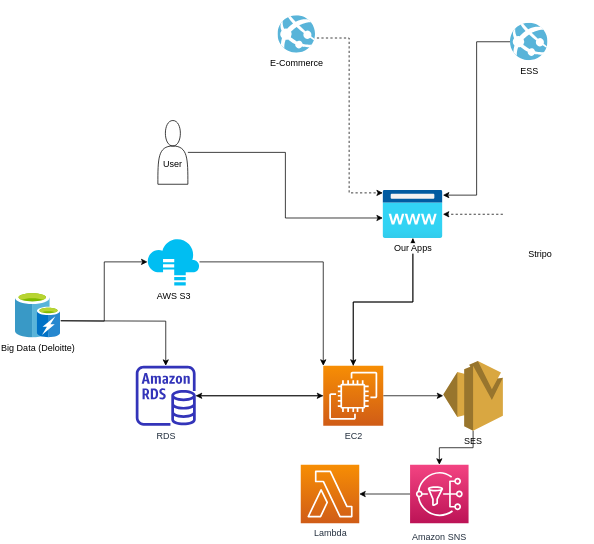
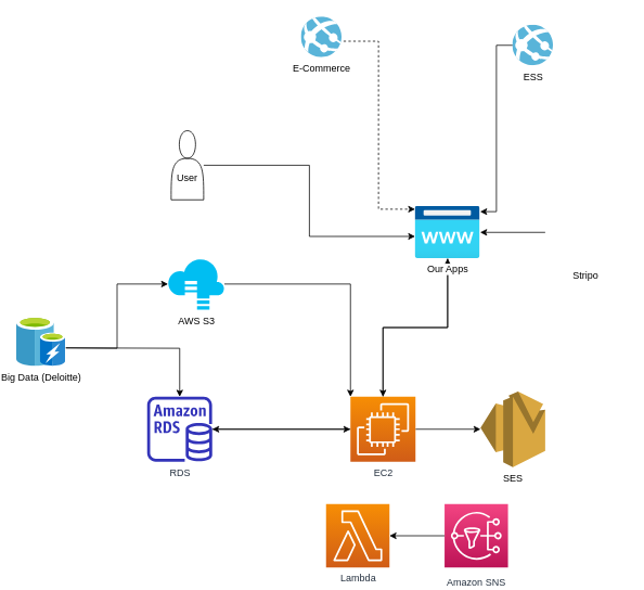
  <mxCell id="0" />
  <mxCell id="1" parent="0" />
  <mxCell id="2" style="edgeStyle=orthogonalEdgeStyle;rounded=0;orthogonalLoop=1;jettySize=auto;html=1;entryX=1;entryY=0.5;entryDx=0;entryDy=0;entryPerimeter=0;" parent="1" source="3" target="10" edge="1"><mxGeometry relative="1" as="geometry" /></mxCell>
  <mxCell id="3" value="Amazon SNS" style="outlineConnect=0;fontColor=#232F3E;gradientColor=#F34482;gradientDirection=north;fillColor=#BC1356;strokeColor=#ffffff;dashed=0;verticalLabelPosition=bottom;verticalAlign=top;align=center;html=1;fontSize=12;fontStyle=0;aspect=fixed;shape=mxgraph.aws4.resourceIcon;resIcon=mxgraph.aws4.sns;labelBackgroundColor=#ffffff;spacingTop=5;" parent="1" vertex="1"><mxGeometry x="546.25" y="619" width="78" height="78" as="geometry" /></mxCell>
  <mxCell id="4" style="edgeStyle=orthogonalEdgeStyle;rounded=0;orthogonalLoop=1;jettySize=auto;html=1;entryX=0;entryY=0.5;entryDx=0;entryDy=0;entryPerimeter=0;" parent="1" source="5" target="9" edge="1"><mxGeometry relative="1" as="geometry" /></mxCell>
  <mxCell id="5" value="RDS" style="outlineConnect=0;fontColor=#232F3E;gradientColor=none;fillColor=#3334B9;strokeColor=none;dashed=0;verticalLabelPosition=bottom;verticalAlign=top;align=center;html=1;fontSize=12;fontStyle=0;aspect=fixed;pointerEvents=1;shape=mxgraph.aws4.rds_instance;" parent="1" vertex="1"><mxGeometry x="180.5" y="487" width="80" height="80" as="geometry" /></mxCell>
  <mxCell id="6" style="edgeStyle=orthogonalEdgeStyle;rounded=0;orthogonalLoop=1;jettySize=auto;html=1;" parent="1" source="9" target="5" edge="1"><mxGeometry relative="1" as="geometry" /></mxCell>
  <mxCell id="7" style="edgeStyle=orthogonalEdgeStyle;rounded=0;orthogonalLoop=1;jettySize=auto;html=1;" parent="1" source="9" target="16" edge="1"><mxGeometry relative="1" as="geometry" /></mxCell>
  <mxCell id="8" style="edgeStyle=orthogonalEdgeStyle;rounded=0;orthogonalLoop=1;jettySize=auto;html=1;" parent="1" source="9" target="14" edge="1"><mxGeometry relative="1" as="geometry" /></mxCell>
  <mxCell id="9" value="EC2" style="points=[[0,0,0],[0.25,0,0],[0.5,0,0],[0.75,0,0],[1,0,0],[0,1,0],[0.25,1,0],[0.5,1,0],[0.75,1,0],[1,1,0],[0,0.25,0],[0,0.5,0],[0,0.75,0],[1,0.25,0],[1,0.5,0],[1,0.75,0]];outlineConnect=0;fontColor=#232F3E;gradientColor=#F78E04;gradientDirection=north;fillColor=#D05C17;strokeColor=#ffffff;dashed=0;verticalLabelPosition=bottom;verticalAlign=top;align=center;html=1;fontSize=12;fontStyle=0;aspect=fixed;shape=mxgraph.aws4.resourceIcon;resIcon=mxgraph.aws4.ec2;" parent="1" vertex="1"><mxGeometry x="430.5" y="487" width="80" height="80" as="geometry" /></mxCell>
  <mxCell id="10" value="Lambda" style="points=[[0,0,0],[0.25,0,0],[0.5,0,0],[0.75,0,0],[1,0,0],[0,1,0],[0.25,1,0],[0.5,1,0],[0.75,1,0],[1,1,0],[0,0.25,0],[0,0.5,0],[0,0.75,0],[1,0.25,0],[1,0.5,0],[1,0.75,0]];outlineConnect=0;fontColor=#232F3E;gradientColor=#F78E04;gradientDirection=north;fillColor=#D05C17;strokeColor=#ffffff;dashed=0;verticalLabelPosition=bottom;verticalAlign=top;align=center;html=1;fontSize=12;fontStyle=0;aspect=fixed;shape=mxgraph.aws4.resourceIcon;resIcon=mxgraph.aws4.lambda;" parent="1" vertex="1"><mxGeometry x="400.5" y="619" width="78" height="78" as="geometry" /></mxCell>
- <mxCell id="11" style="edgeStyle=orthogonalEdgeStyle;rounded=0;orthogonalLoop=1;jettySize=auto;html=1;dashed=1;" parent="1" source="12" target="14" edge="1"><mxGeometry relative="1" as="geometry" /></mxCell>
+ <mxCell id="11" style="edgeStyle=orthogonalEdgeStyle;rounded=0;orthogonalLoop=1;jettySize=auto;html=1;" parent="1" source="12" target="14" edge="1"><mxGeometry relative="1" as="geometry" /></mxCell>
  <mxCell id="12" value="Stripo" style="shape=image;verticalLabelPosition=bottom;labelBackgroundColor=#ffffff;verticalAlign=top;aspect=fixed;imageAspect=0;image=https://logopond.com/logos/8759dada598c35bf7fa596291702a554.png;" parent="1" vertex="1"><mxGeometry x="670" y="245" width="100" height="80" as="geometry" /></mxCell>
  <mxCell id="13" style="edgeStyle=orthogonalEdgeStyle;rounded=0;orthogonalLoop=1;jettySize=auto;html=1;" parent="1" source="14" target="9" edge="1"><mxGeometry relative="1" as="geometry" /></mxCell>
  <mxCell id="14" value="Our Apps" style="aspect=fixed;html=1;points=[];align=center;image;fontSize=12;image=img/lib/azure2/app_services/App_Service_Domains.svg;" parent="1" vertex="1"><mxGeometry x="510" y="253" width="80" height="64" as="geometry" /></mxCell>
- <mxCell id="15" style="edgeStyle=orthogonalEdgeStyle;rounded=0;orthogonalLoop=1;jettySize=auto;html=1;" parent="1" source="16" target="3" edge="1"><mxGeometry relative="1" as="geometry" /></mxCell>
  <mxCell id="16" value="SES" style="outlineConnect=0;dashed=0;verticalLabelPosition=bottom;verticalAlign=top;align=center;html=1;shape=mxgraph.aws3.ses;fillColor=#D9A741;gradientColor=none;" parent="1" vertex="1"><mxGeometry x="590.5" y="480.5" width="79.5" height="93" as="geometry" /></mxCell>
  <mxCell id="17" style="edgeStyle=orthogonalEdgeStyle;rounded=0;orthogonalLoop=1;jettySize=auto;html=1;entryX=0;entryY=0.578;entryDx=0;entryDy=0;entryPerimeter=0;" parent="1" source="18" target="14" edge="1"><mxGeometry relative="1" as="geometry"><mxPoint x="440" y="290" as="targetPoint" /></mxGeometry></mxCell>
  <mxCell id="18" value="&lt;br&gt;&lt;br&gt;User" style="shape=actor;whiteSpace=wrap;html=1;" parent="1" vertex="1"><mxGeometry x="210" y="160" width="40" height="85" as="geometry" /></mxCell>
  <mxCell id="19" style="edgeStyle=orthogonalEdgeStyle;rounded=0;orthogonalLoop=1;jettySize=auto;html=1;entryX=0;entryY=0.055;entryDx=0;entryDy=0;entryPerimeter=0;exitX=1.04;exitY=0.6;exitDx=0;exitDy=0;exitPerimeter=0;dashed=1;" parent="1" source="20" target="14" edge="1"><mxGeometry relative="1" as="geometry"><mxPoint x="450" y="50" as="sourcePoint" /></mxGeometry></mxCell>
  <mxCell id="20" value="E-Commerce" style="sketch=0;aspect=fixed;html=1;points=[];align=center;image;fontSize=12;image=img/lib/mscae/App_Services.svg;" parent="1" vertex="1"><mxGeometry x="370" y="20" width="50" height="50" as="geometry" /></mxCell>
  <mxCell id="21" style="edgeStyle=orthogonalEdgeStyle;rounded=0;orthogonalLoop=1;jettySize=auto;html=1;entryX=1;entryY=0.102;entryDx=0;entryDy=0;entryPerimeter=0;" parent="1" source="22" target="14" edge="1"><mxGeometry relative="1" as="geometry" /></mxCell>
- <mxCell id="22" value="ESS" style="sketch=0;aspect=fixed;html=1;points=[];align=center;image;fontSize=12;image=img/lib/mscae/App_Services.svg;" parent="1" vertex="1"><mxGeometry x="680" y="30" width="50" height="50" as="geometry" /></mxCell>
+ <mxCell id="22" value="ESS" style="sketch=0;aspect=fixed;html=1;points=[];align=center;image;fontSize=12;image=img/lib/mscae/App_Services.svg;" parent="1" vertex="1"><mxGeometry x="630" y="30" width="50" height="50" as="geometry" /></mxCell>
  <mxCell id="23" style="edgeStyle=orthogonalEdgeStyle;rounded=0;orthogonalLoop=1;jettySize=auto;html=1;entryX=0.01;entryY=0.5;entryDx=0;entryDy=0;entryPerimeter=0;" parent="1" target="27" edge="1"><mxGeometry relative="1" as="geometry"><mxPoint x="80.5" y="427" as="sourcePoint" /></mxGeometry></mxCell>
  <mxCell id="24" style="edgeStyle=orthogonalEdgeStyle;rounded=0;orthogonalLoop=1;jettySize=auto;html=1;" parent="1" target="5" edge="1"><mxGeometry relative="1" as="geometry"><mxPoint x="80.5" y="427" as="sourcePoint" /></mxGeometry></mxCell>
  <mxCell id="25" value="Big Data (Deloitte)" style="sketch=0;aspect=fixed;html=1;points=[];align=center;image;fontSize=12;image=img/lib/mscae/Cache_including_Redis.svg;" parent="1" vertex="1"><mxGeometry x="20" y="390" width="60" height="60" as="geometry" /></mxCell>
  <mxCell id="26" style="edgeStyle=orthogonalEdgeStyle;rounded=0;orthogonalLoop=1;jettySize=auto;html=1;entryX=0;entryY=0;entryDx=0;entryDy=0;entryPerimeter=0;" parent="1" source="27" target="9" edge="1"><mxGeometry relative="1" as="geometry" /></mxCell>
- <mxCell id="27" value="AWS S3" style="aspect=fixed;verticalLabelPosition=bottom;html=1;verticalAlign=top;align=center;strokeColor=none;fillColor=#00BEF2;shape=mxgraph.azure.storsimple;" parent="1" vertex="1"><mxGeometry x="195.5" y="317" width="70" height="63" as="geometry" /></mxCell>
+ <mxCell id="27" value="AWS S3" style="aspect=fixed;verticalLabelPosition=bottom;html=1;verticalAlign=top;align=center;strokeColor=none;fillColor=#00BEF2;shape=mxgraph.azure.storsimple;" parent="1" vertex="1"><mxGeometry x="205.5" y="317" width="70" height="63" as="geometry" /></mxCell>
